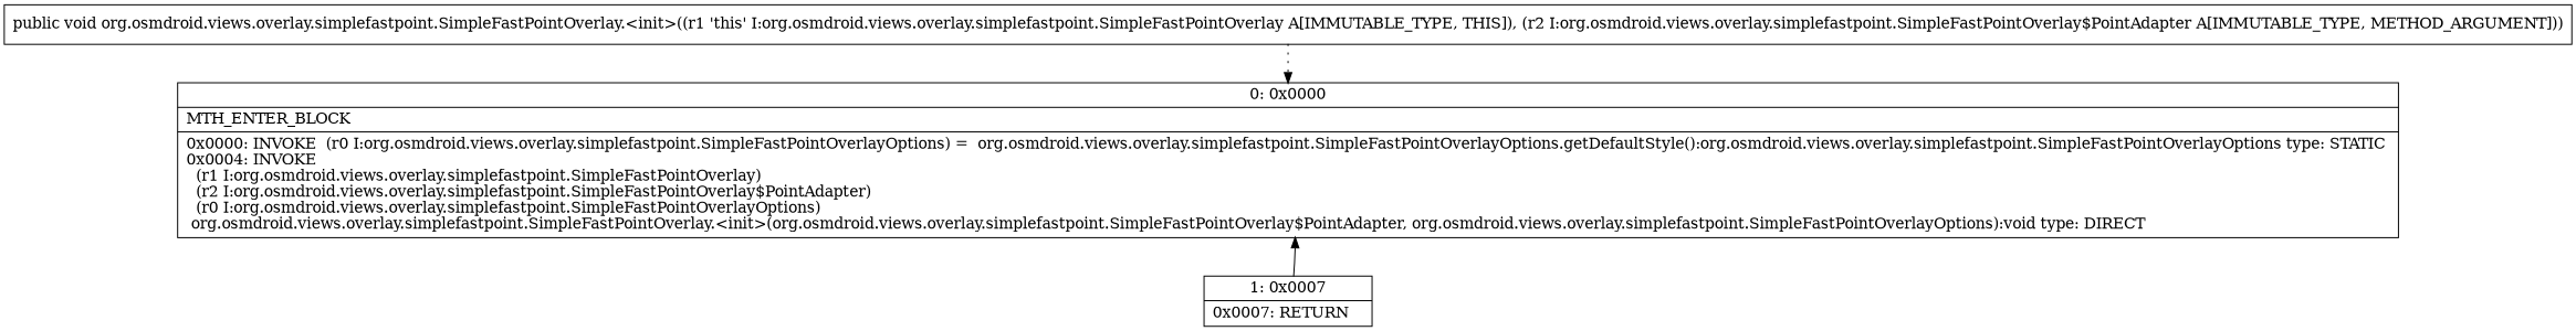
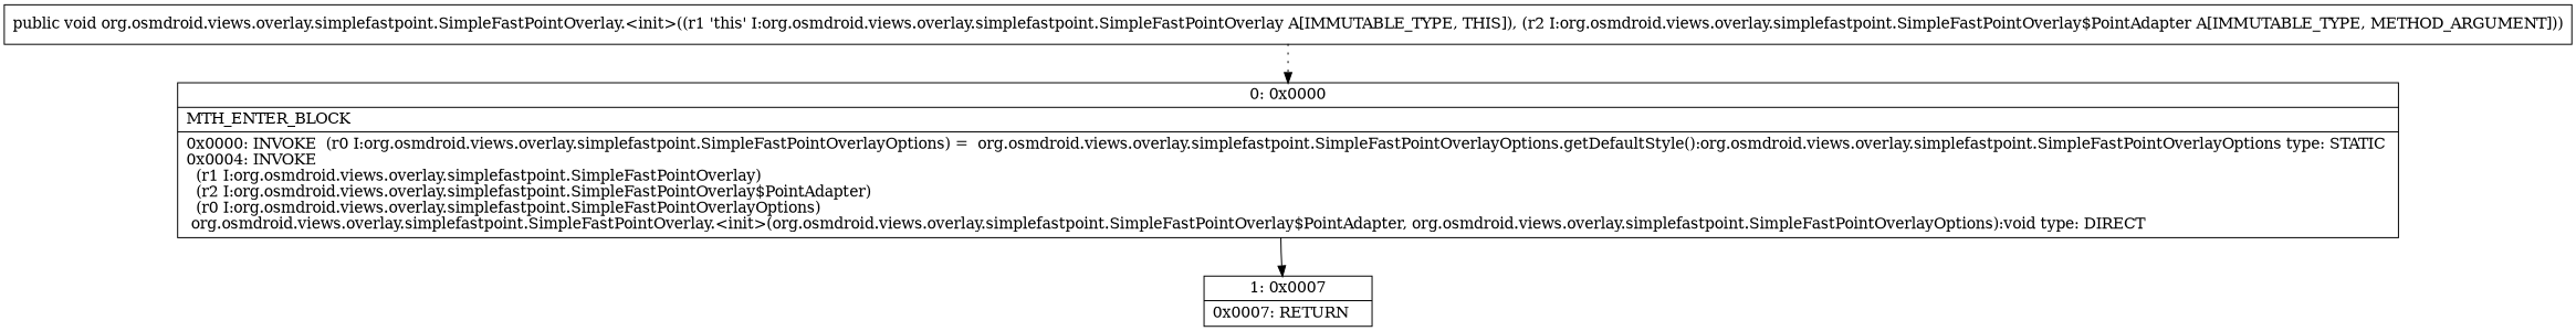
  digraph {
    node [shape=record]
    n1 [label="{0\:\ 0x0000|MTH_ENTER_BLOCK\l|0x0000: INVOKE  (r0 I:org.osmdroid.views.overlay.simplefastpoint.SimpleFastPointOverlayOptions) =  org.osmdroid.views.overlay.simplefastpoint.SimpleFastPointOverlayOptions.getDefaultStyle():org.osmdroid.views.overlay.simplefastpoint.SimpleFastPointOverlayOptions type: STATIC \l0x0004: INVOKE  \l  (r1 I:org.osmdroid.views.overlay.simplefastpoint.SimpleFastPointOverlay)\l  (r2 I:org.osmdroid.views.overlay.simplefastpoint.SimpleFastPointOverlay$PointAdapter)\l  (r0 I:org.osmdroid.views.overlay.simplefastpoint.SimpleFastPointOverlayOptions)\l org.osmdroid.views.overlay.simplefastpoint.SimpleFastPointOverlay.\<init\>(org.osmdroid.views.overlay.simplefastpoint.SimpleFastPointOverlay$PointAdapter, org.osmdroid.views.overlay.simplefastpoint.SimpleFastPointOverlayOptions):void type: DIRECT \l}"]
    n2 [label="{1\:\ 0x0007|0x0007: RETURN   \l}"]
    n3 [label="{public void org.osmdroid.views.overlay.simplefastpoint.SimpleFastPointOverlay.\<init\>((r1 'this' I:org.osmdroid.views.overlay.simplefastpoint.SimpleFastPointOverlay A[IMMUTABLE_TYPE, THIS]), (r2 I:org.osmdroid.views.overlay.simplefastpoint.SimpleFastPointOverlay$PointAdapter A[IMMUTABLE_TYPE, METHOD_ARGUMENT])) }"]
-   n2 -> n1 [style=solid]
+   n1 -> n2 [style=solid]
    n3 -> n1 [style=dotted]
  }
